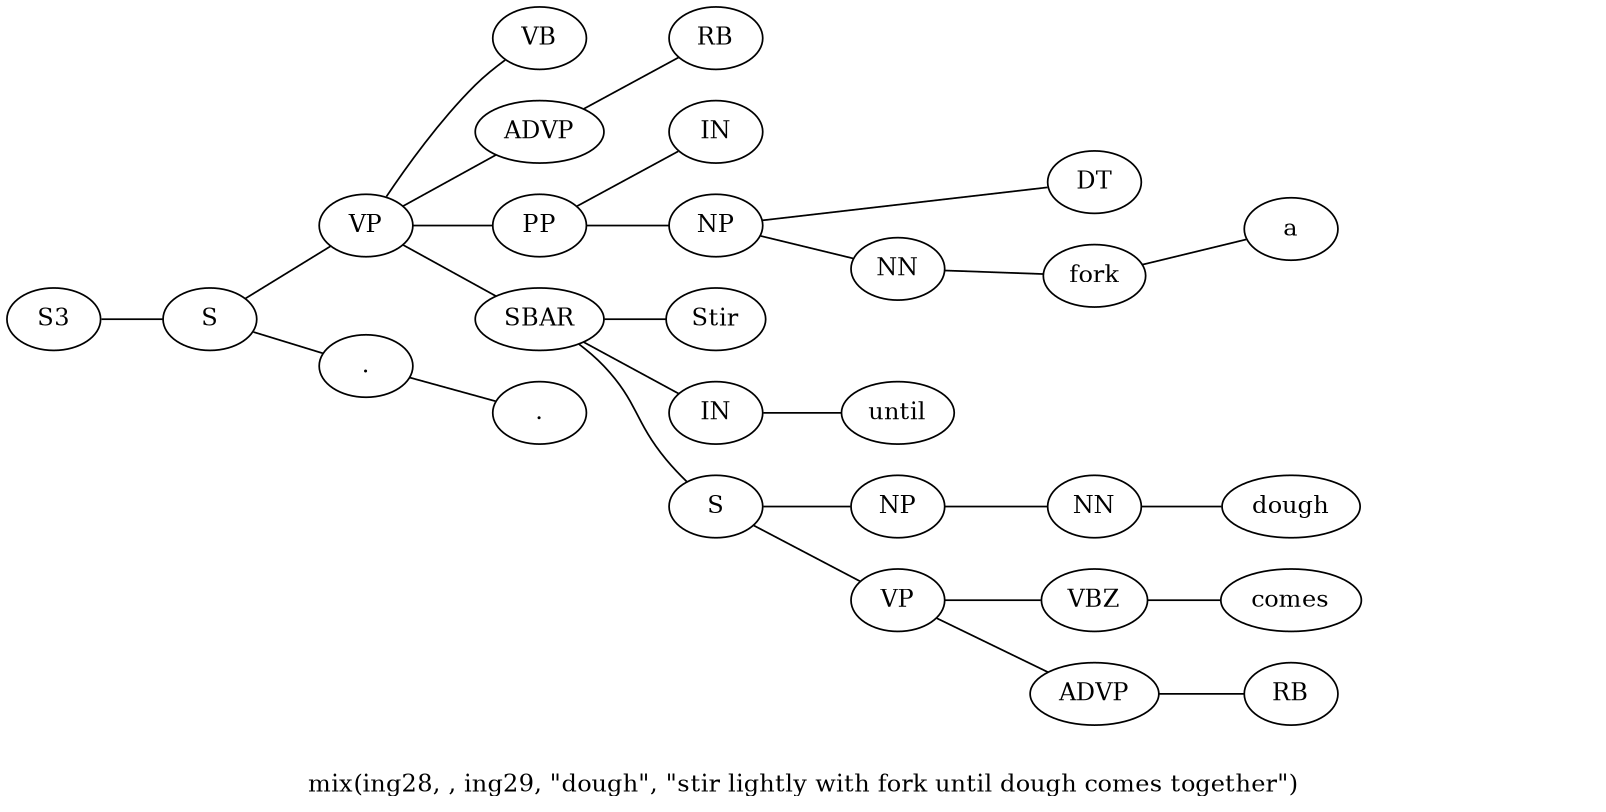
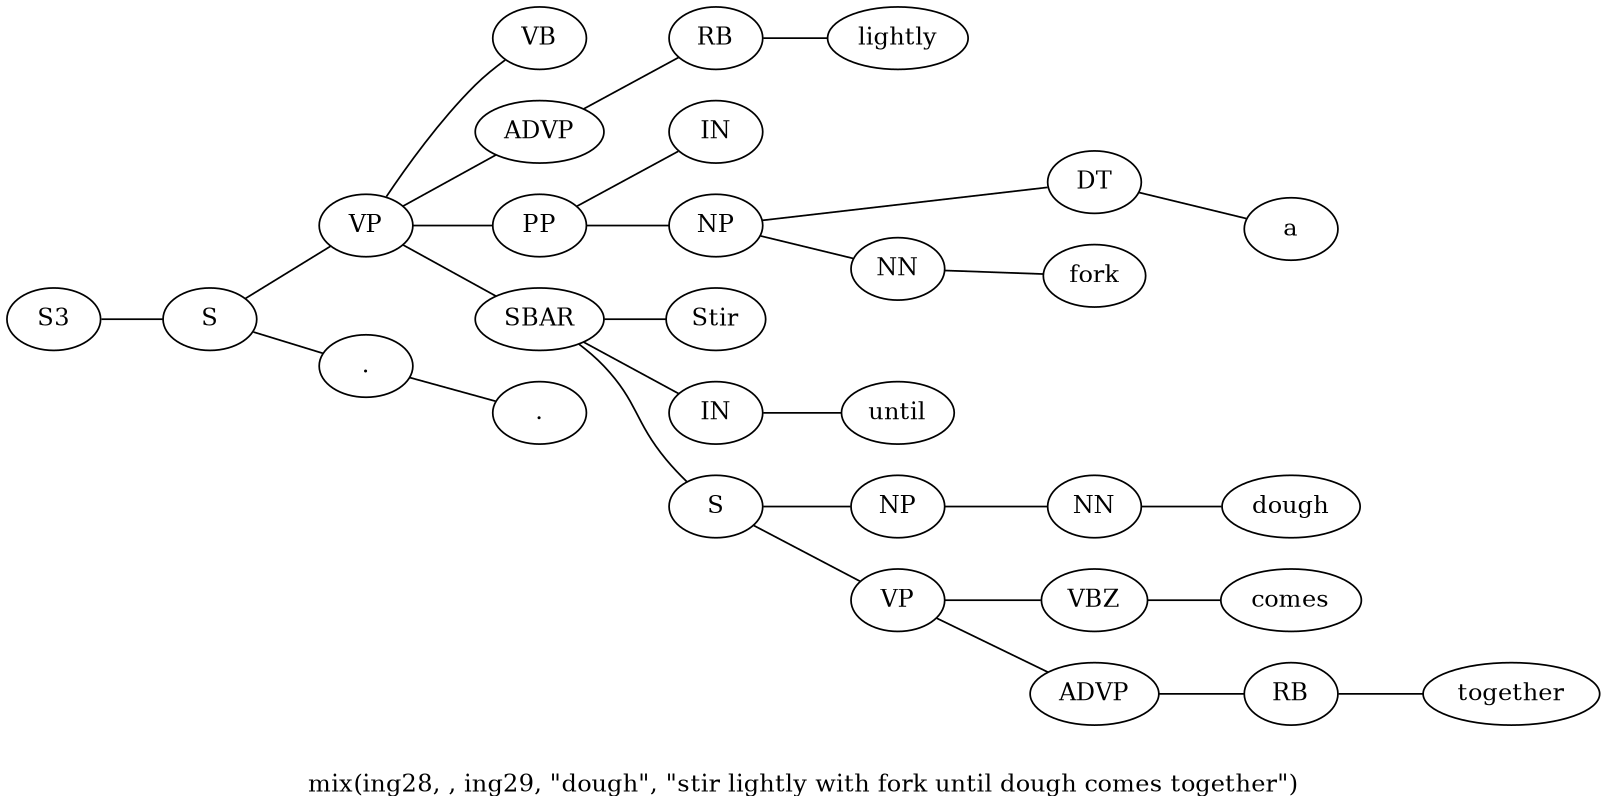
  graph {
    label="mix(ing28, , ing29, \"dough\", \"stir lightly with fork until dough comes together\")"
    rankdir=LR
    n1 [label=S3]
    n2 [label=S]
    n3 [label=VP]
    n4 [label="."]
    n5 [label=VB]
    n6 [label=ADVP]
    n7 [label=PP]
    n8 [label=SBAR]
    n9 [label="."]
    n10 [label=RB]
    n11 [label=IN]
    n12 [label=NP]
    n13 [label=Stir]
    n14 [label=IN]
    n15 [label=S]
+   n16 [label=lightly]
    n17 [label=DT]
    n18 [label=NN]
    n19 [label=a]
    n20 [label=fork]
    n21 [label=until]
    n22 [label=NP]
    n23 [label=VP]
    n24 [label=NN]
    n25 [label=VBZ]
    n26 [label=ADVP]
    n27 [label=dough]
    n28 [label=comes]
    n29 [label=RB]
+   n30 [label=together]
    n1 -- n2
    n2 -- n3
    n2 -- n4
    n3 -- n5
    n3 -- n6
    n3 -- n7
    n3 -- n8
    n4 -- n9
    n6 -- n10
    n7 -- n11
    n7 -- n12
    n8 -- n13
    n8 -- n14
    n8 -- n15
+   n10 -- n16
    n12 -- n17
    n12 -- n18
    n14 -- n21
    n15 -- n22
    n15 -- n23
-   n20 -- n19
+   n17 -- n19
    n18 -- n20
    n22 -- n24
    n23 -- n25
    n23 -- n26
    n24 -- n27
    n25 -- n28
    n26 -- n29
+   n29 -- n30
  }
